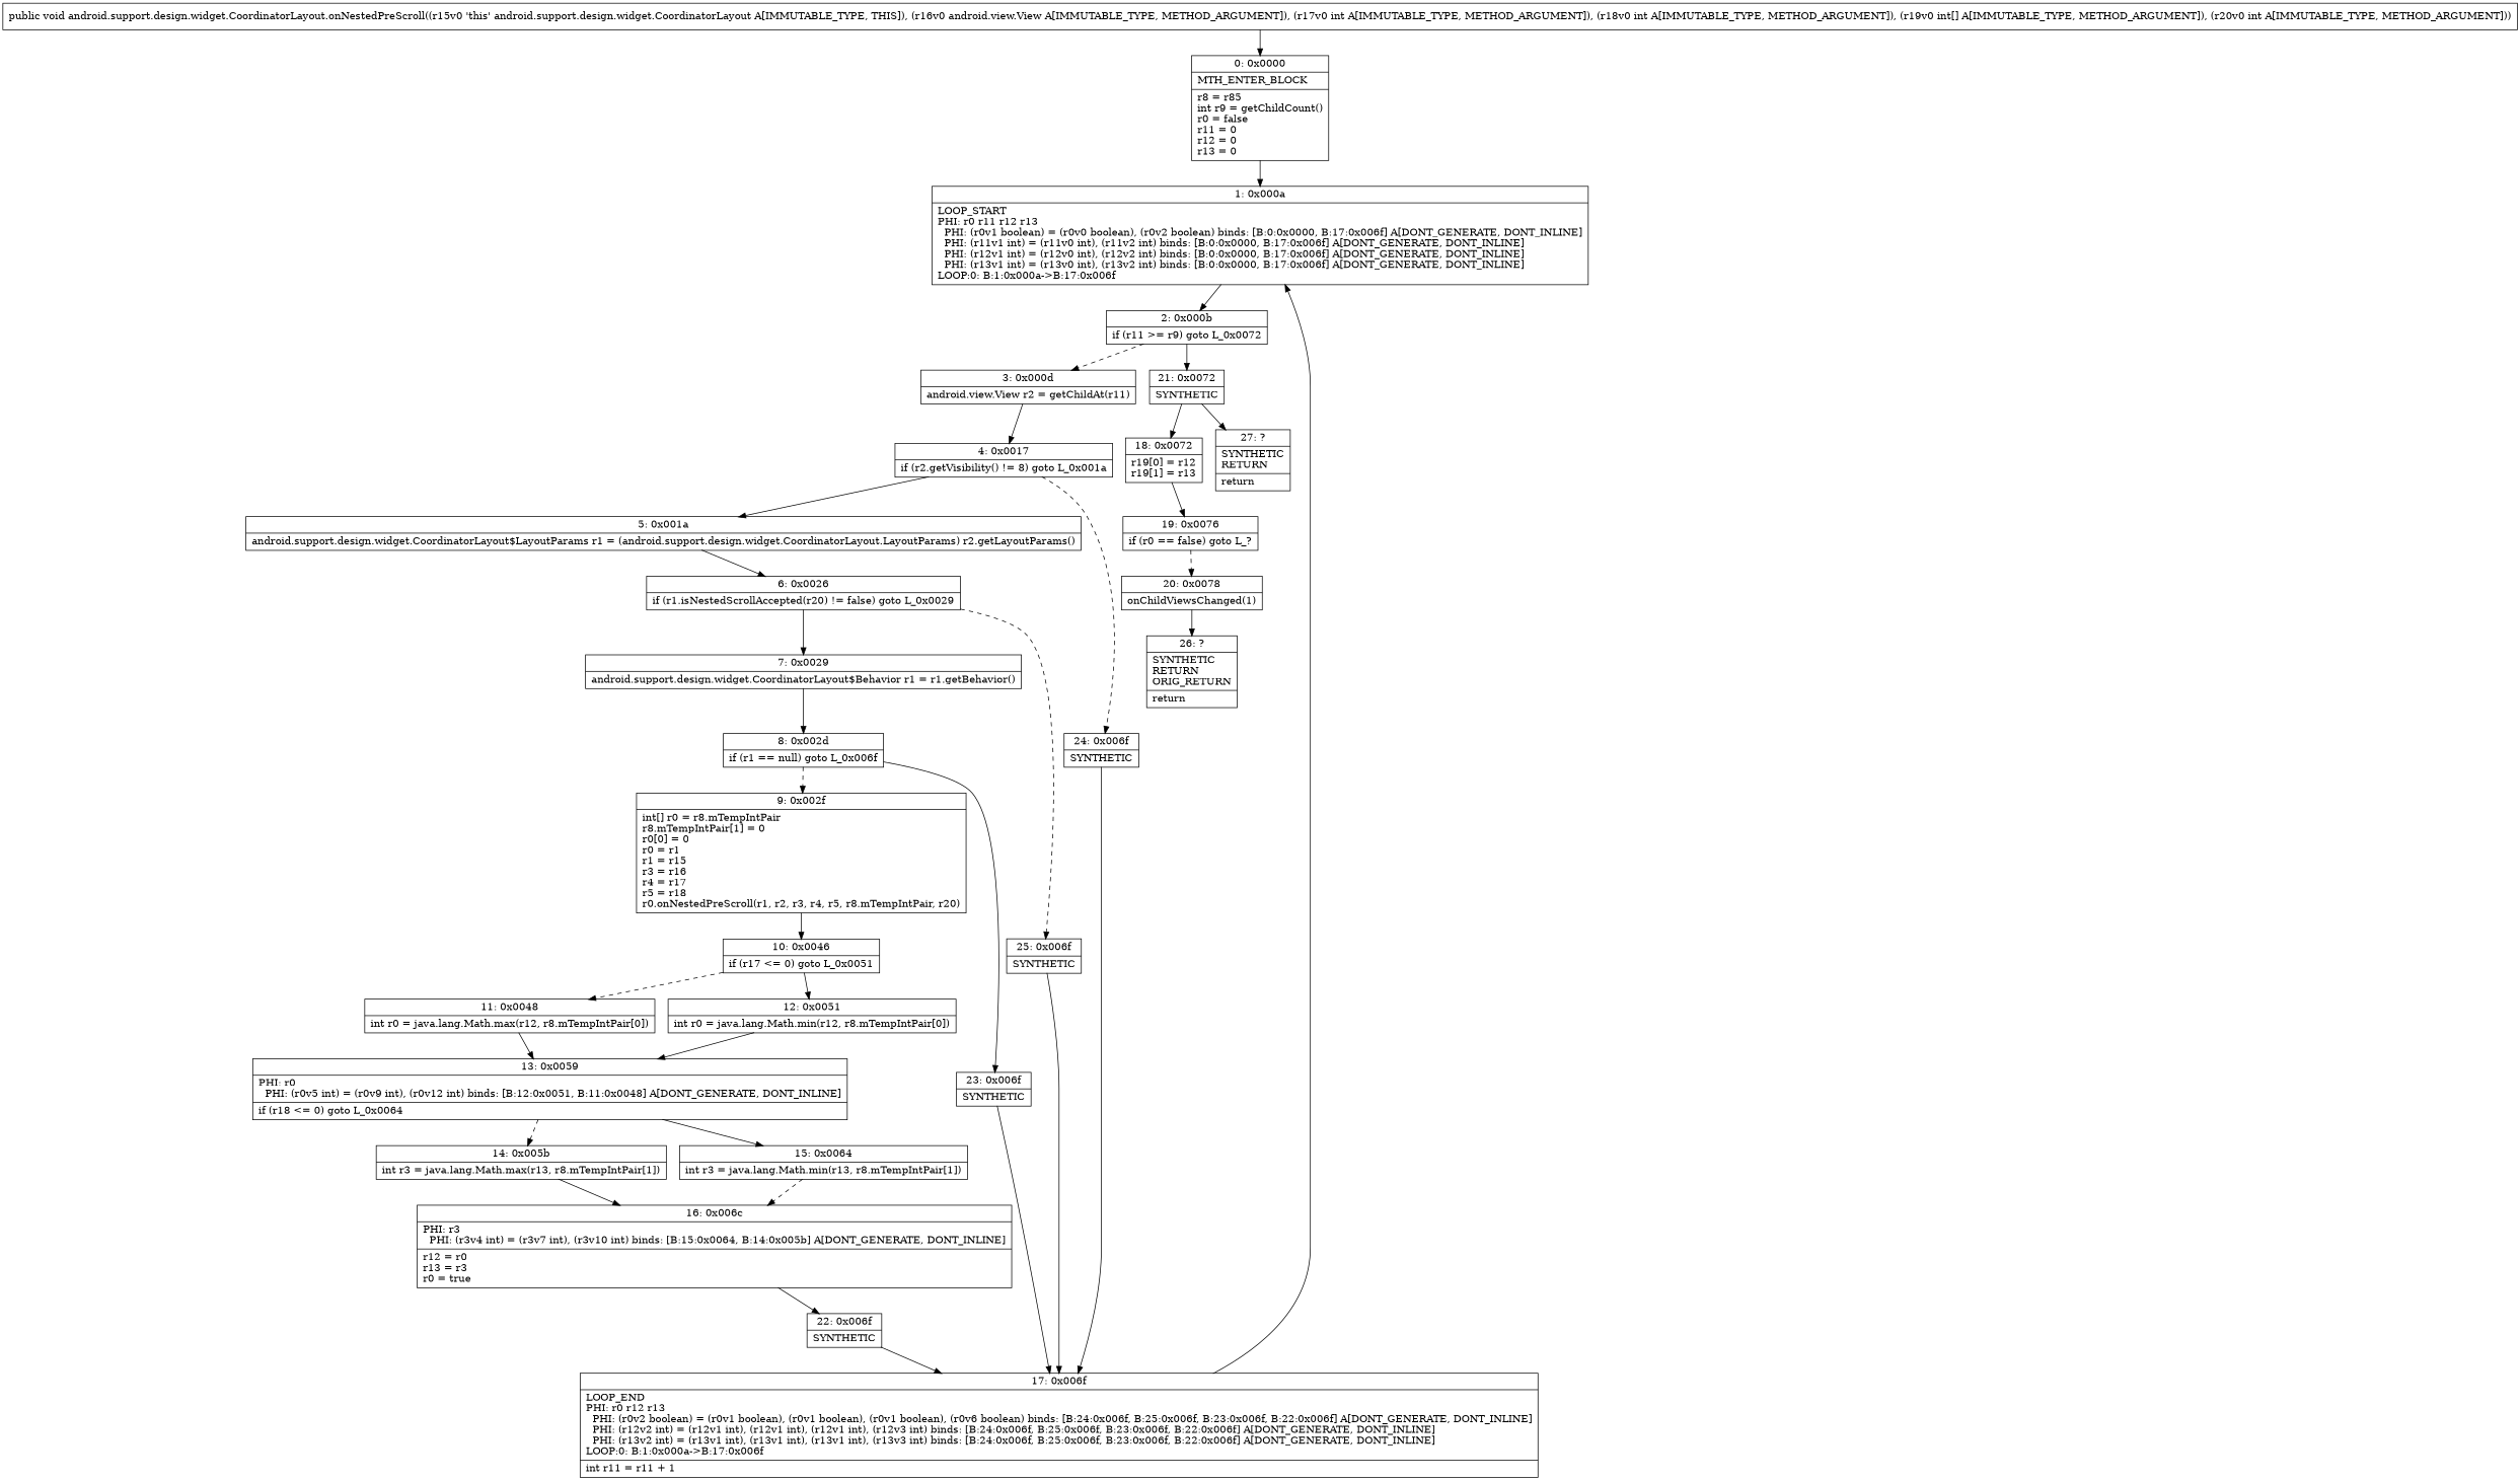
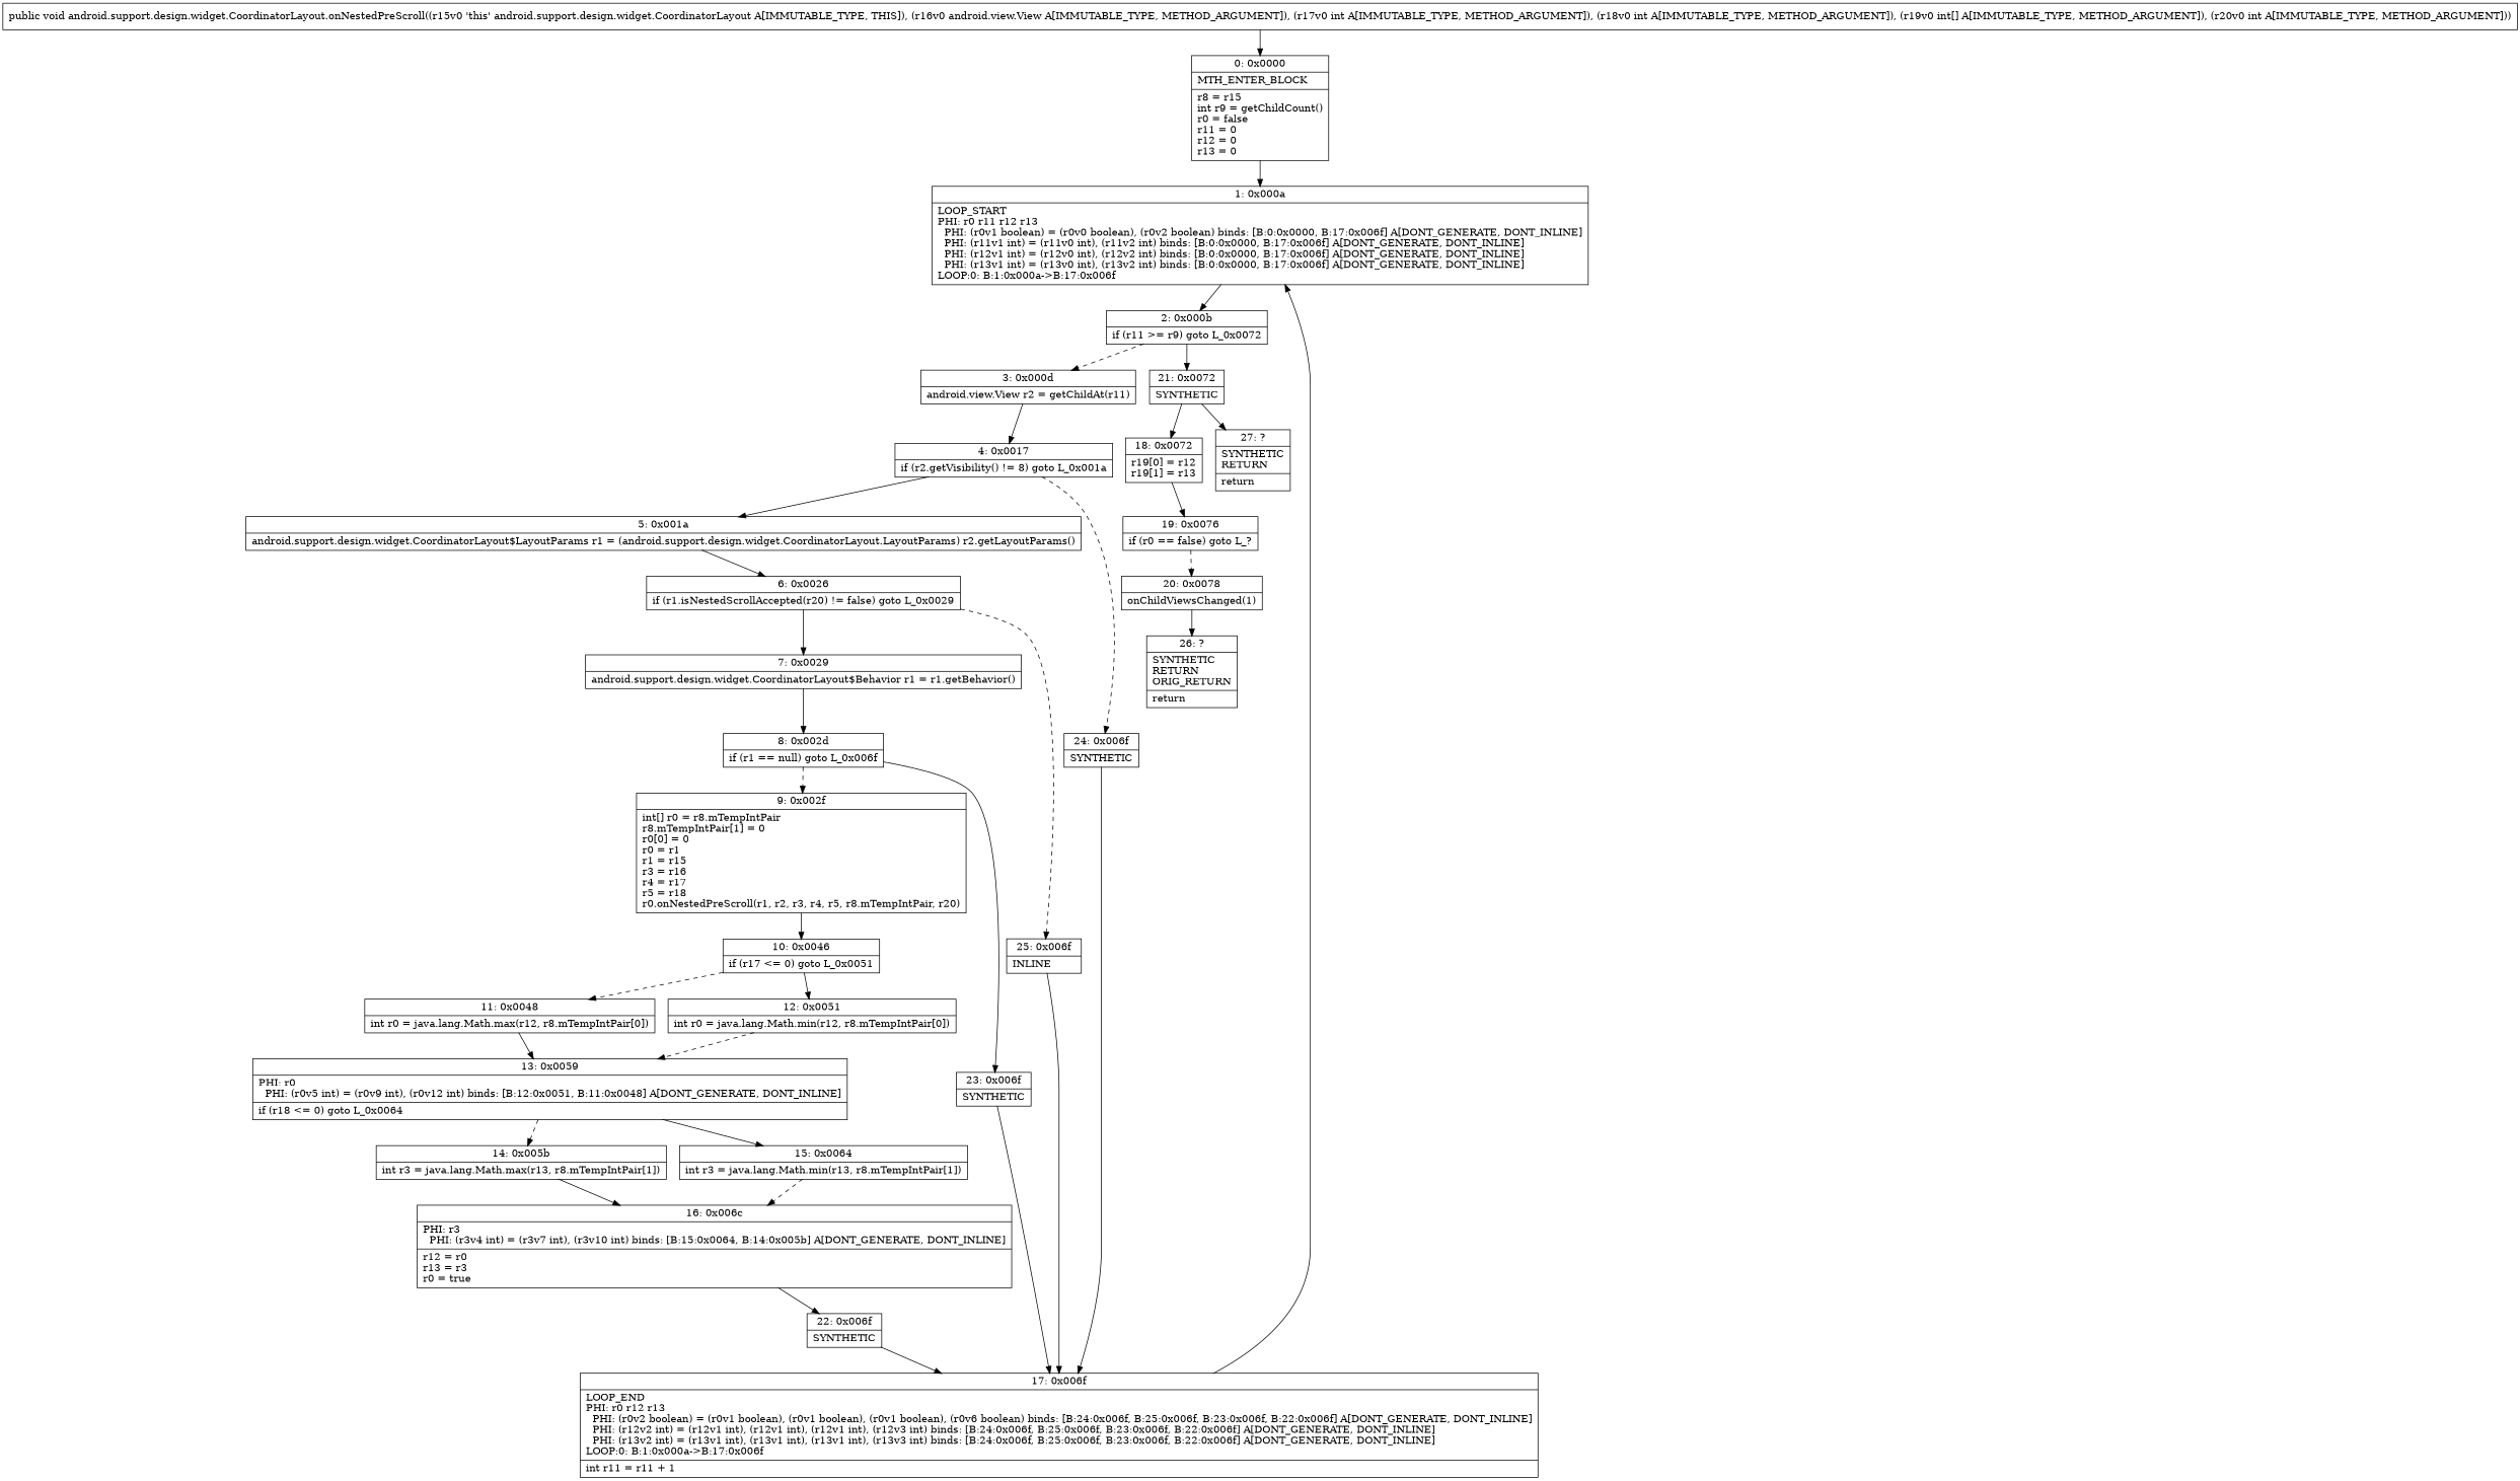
  digraph {
    node [shape=record]
-   n1 [label="{0\:\ 0x0000|MTH_ENTER_BLOCK\l|r8 = r85\lint r9 = getChildCount()\lr0 = false\lr11 = 0\lr12 = 0\lr13 = 0\l}"]
+   n1 [label="{0\:\ 0x0000|MTH_ENTER_BLOCK\l|r8 = r15\lint r9 = getChildCount()\lr0 = false\lr11 = 0\lr12 = 0\lr13 = 0\l}"]
    n2 [label="{1\:\ 0x000a|LOOP_START\lPHI: r0 r11 r12 r13 \l  PHI: (r0v1 boolean) = (r0v0 boolean), (r0v2 boolean) binds: [B:0:0x0000, B:17:0x006f] A[DONT_GENERATE, DONT_INLINE]\l  PHI: (r11v1 int) = (r11v0 int), (r11v2 int) binds: [B:0:0x0000, B:17:0x006f] A[DONT_GENERATE, DONT_INLINE]\l  PHI: (r12v1 int) = (r12v0 int), (r12v2 int) binds: [B:0:0x0000, B:17:0x006f] A[DONT_GENERATE, DONT_INLINE]\l  PHI: (r13v1 int) = (r13v0 int), (r13v2 int) binds: [B:0:0x0000, B:17:0x006f] A[DONT_GENERATE, DONT_INLINE]\lLOOP:0: B:1:0x000a\-\>B:17:0x006f\l}"]
    n3 [label="{2\:\ 0x000b|if (r11 \>= r9) goto L_0x0072\l}"]
    n4 [label="{3\:\ 0x000d|android.view.View r2 = getChildAt(r11)\l}"]
    n5 [label="{21\:\ 0x0072|SYNTHETIC\l}"]
    n6 [label="{4\:\ 0x0017|if (r2.getVisibility() != 8) goto L_0x001a\l}"]
    n7 [label="{18\:\ 0x0072|r19[0] = r12\lr19[1] = r13\l}"]
    n8 [label="{27\:\ ?|SYNTHETIC\lRETURN\l|return\l}"]
    n9 [label="{5\:\ 0x001a|android.support.design.widget.CoordinatorLayout$LayoutParams r1 = (android.support.design.widget.CoordinatorLayout.LayoutParams) r2.getLayoutParams()\l}"]
    n10 [label="{24\:\ 0x006f|SYNTHETIC\l}"]
    n11 [label="{6\:\ 0x0026|if (r1.isNestedScrollAccepted(r20) != false) goto L_0x0029\l}"]
    n12 [label="{17\:\ 0x006f|LOOP_END\lPHI: r0 r12 r13 \l  PHI: (r0v2 boolean) = (r0v1 boolean), (r0v1 boolean), (r0v1 boolean), (r0v6 boolean) binds: [B:24:0x006f, B:25:0x006f, B:23:0x006f, B:22:0x006f] A[DONT_GENERATE, DONT_INLINE]\l  PHI: (r12v2 int) = (r12v1 int), (r12v1 int), (r12v1 int), (r12v3 int) binds: [B:24:0x006f, B:25:0x006f, B:23:0x006f, B:22:0x006f] A[DONT_GENERATE, DONT_INLINE]\l  PHI: (r13v2 int) = (r13v1 int), (r13v1 int), (r13v1 int), (r13v3 int) binds: [B:24:0x006f, B:25:0x006f, B:23:0x006f, B:22:0x006f] A[DONT_GENERATE, DONT_INLINE]\lLOOP:0: B:1:0x000a\-\>B:17:0x006f\l|int r11 = r11 + 1\l}"]
    n13 [label="{7\:\ 0x0029|android.support.design.widget.CoordinatorLayout$Behavior r1 = r1.getBehavior()\l}"]
-   n14 [label="{25\:\ 0x006f|SYNTHETIC\l}"]
+   n14 [label="{25\:\ 0x006f|INLINE\l}"]
    n15 [label="{8\:\ 0x002d|if (r1 == null) goto L_0x006f\l}"]
    n16 [label="{9\:\ 0x002f|int[] r0 = r8.mTempIntPair\lr8.mTempIntPair[1] = 0\lr0[0] = 0\lr0 = r1\lr1 = r15\lr3 = r16\lr4 = r17\lr5 = r18\lr0.onNestedPreScroll(r1, r2, r3, r4, r5, r8.mTempIntPair, r20)\l}"]
    n17 [label="{23\:\ 0x006f|SYNTHETIC\l}"]
    n18 [label="{10\:\ 0x0046|if (r17 \<= 0) goto L_0x0051\l}"]
    n19 [label="{11\:\ 0x0048|int r0 = java.lang.Math.max(r12, r8.mTempIntPair[0])\l}"]
    n20 [label="{12\:\ 0x0051|int r0 = java.lang.Math.min(r12, r8.mTempIntPair[0])\l}"]
    n21 [label="{13\:\ 0x0059|PHI: r0 \l  PHI: (r0v5 int) = (r0v9 int), (r0v12 int) binds: [B:12:0x0051, B:11:0x0048] A[DONT_GENERATE, DONT_INLINE]\l|if (r18 \<= 0) goto L_0x0064\l}"]
    n22 [label="{14\:\ 0x005b|int r3 = java.lang.Math.max(r13, r8.mTempIntPair[1])\l}"]
    n23 [label="{15\:\ 0x0064|int r3 = java.lang.Math.min(r13, r8.mTempIntPair[1])\l}"]
    n24 [label="{16\:\ 0x006c|PHI: r3 \l  PHI: (r3v4 int) = (r3v7 int), (r3v10 int) binds: [B:15:0x0064, B:14:0x005b] A[DONT_GENERATE, DONT_INLINE]\l|r12 = r0\lr13 = r3\lr0 = true\l}"]
    n25 [label="{22\:\ 0x006f|SYNTHETIC\l}"]
    n26 [label="{19\:\ 0x0076|if (r0 == false) goto L_?\l}"]
    n27 [label="{20\:\ 0x0078|onChildViewsChanged(1)\l}"]
    n28 [label="{26\:\ ?|SYNTHETIC\lRETURN\lORIG_RETURN\l|return\l}"]
    n29 [label="{public void android.support.design.widget.CoordinatorLayout.onNestedPreScroll((r15v0 'this' android.support.design.widget.CoordinatorLayout A[IMMUTABLE_TYPE, THIS]), (r16v0 android.view.View A[IMMUTABLE_TYPE, METHOD_ARGUMENT]), (r17v0 int A[IMMUTABLE_TYPE, METHOD_ARGUMENT]), (r18v0 int A[IMMUTABLE_TYPE, METHOD_ARGUMENT]), (r19v0 int[] A[IMMUTABLE_TYPE, METHOD_ARGUMENT]), (r20v0 int A[IMMUTABLE_TYPE, METHOD_ARGUMENT])) }"]
    n1 -> n2
    n2 -> n3
    n3 -> n4 [style=dashed]
    n3 -> n5
    n4 -> n6
    n5 -> n7
    n5 -> n8
    n6 -> n9
    n6 -> n10 [style=dashed]
    n7 -> n26
    n9 -> n11
    n10 -> n12
    n11 -> n13
    n11 -> n14 [style=dashed]
    n12 -> n2
    n13 -> n15
    n14 -> n12
    n15 -> n16 [style=dashed]
    n15 -> n17
    n16 -> n18
    n17 -> n12
    n18 -> n19 [style=dashed]
    n18 -> n20
    n19 -> n21
-   n20 -> n21
+   n20 -> n21 [style=dashed]
    n21 -> n22 [style=dashed]
    n21 -> n23
    n22 -> n24
    n23 -> n24 [style=dashed]
    n24 -> n25
    n25 -> n12
    n26 -> n27 [style=dashed]
    n27 -> n28
    n29 -> n1
  }
